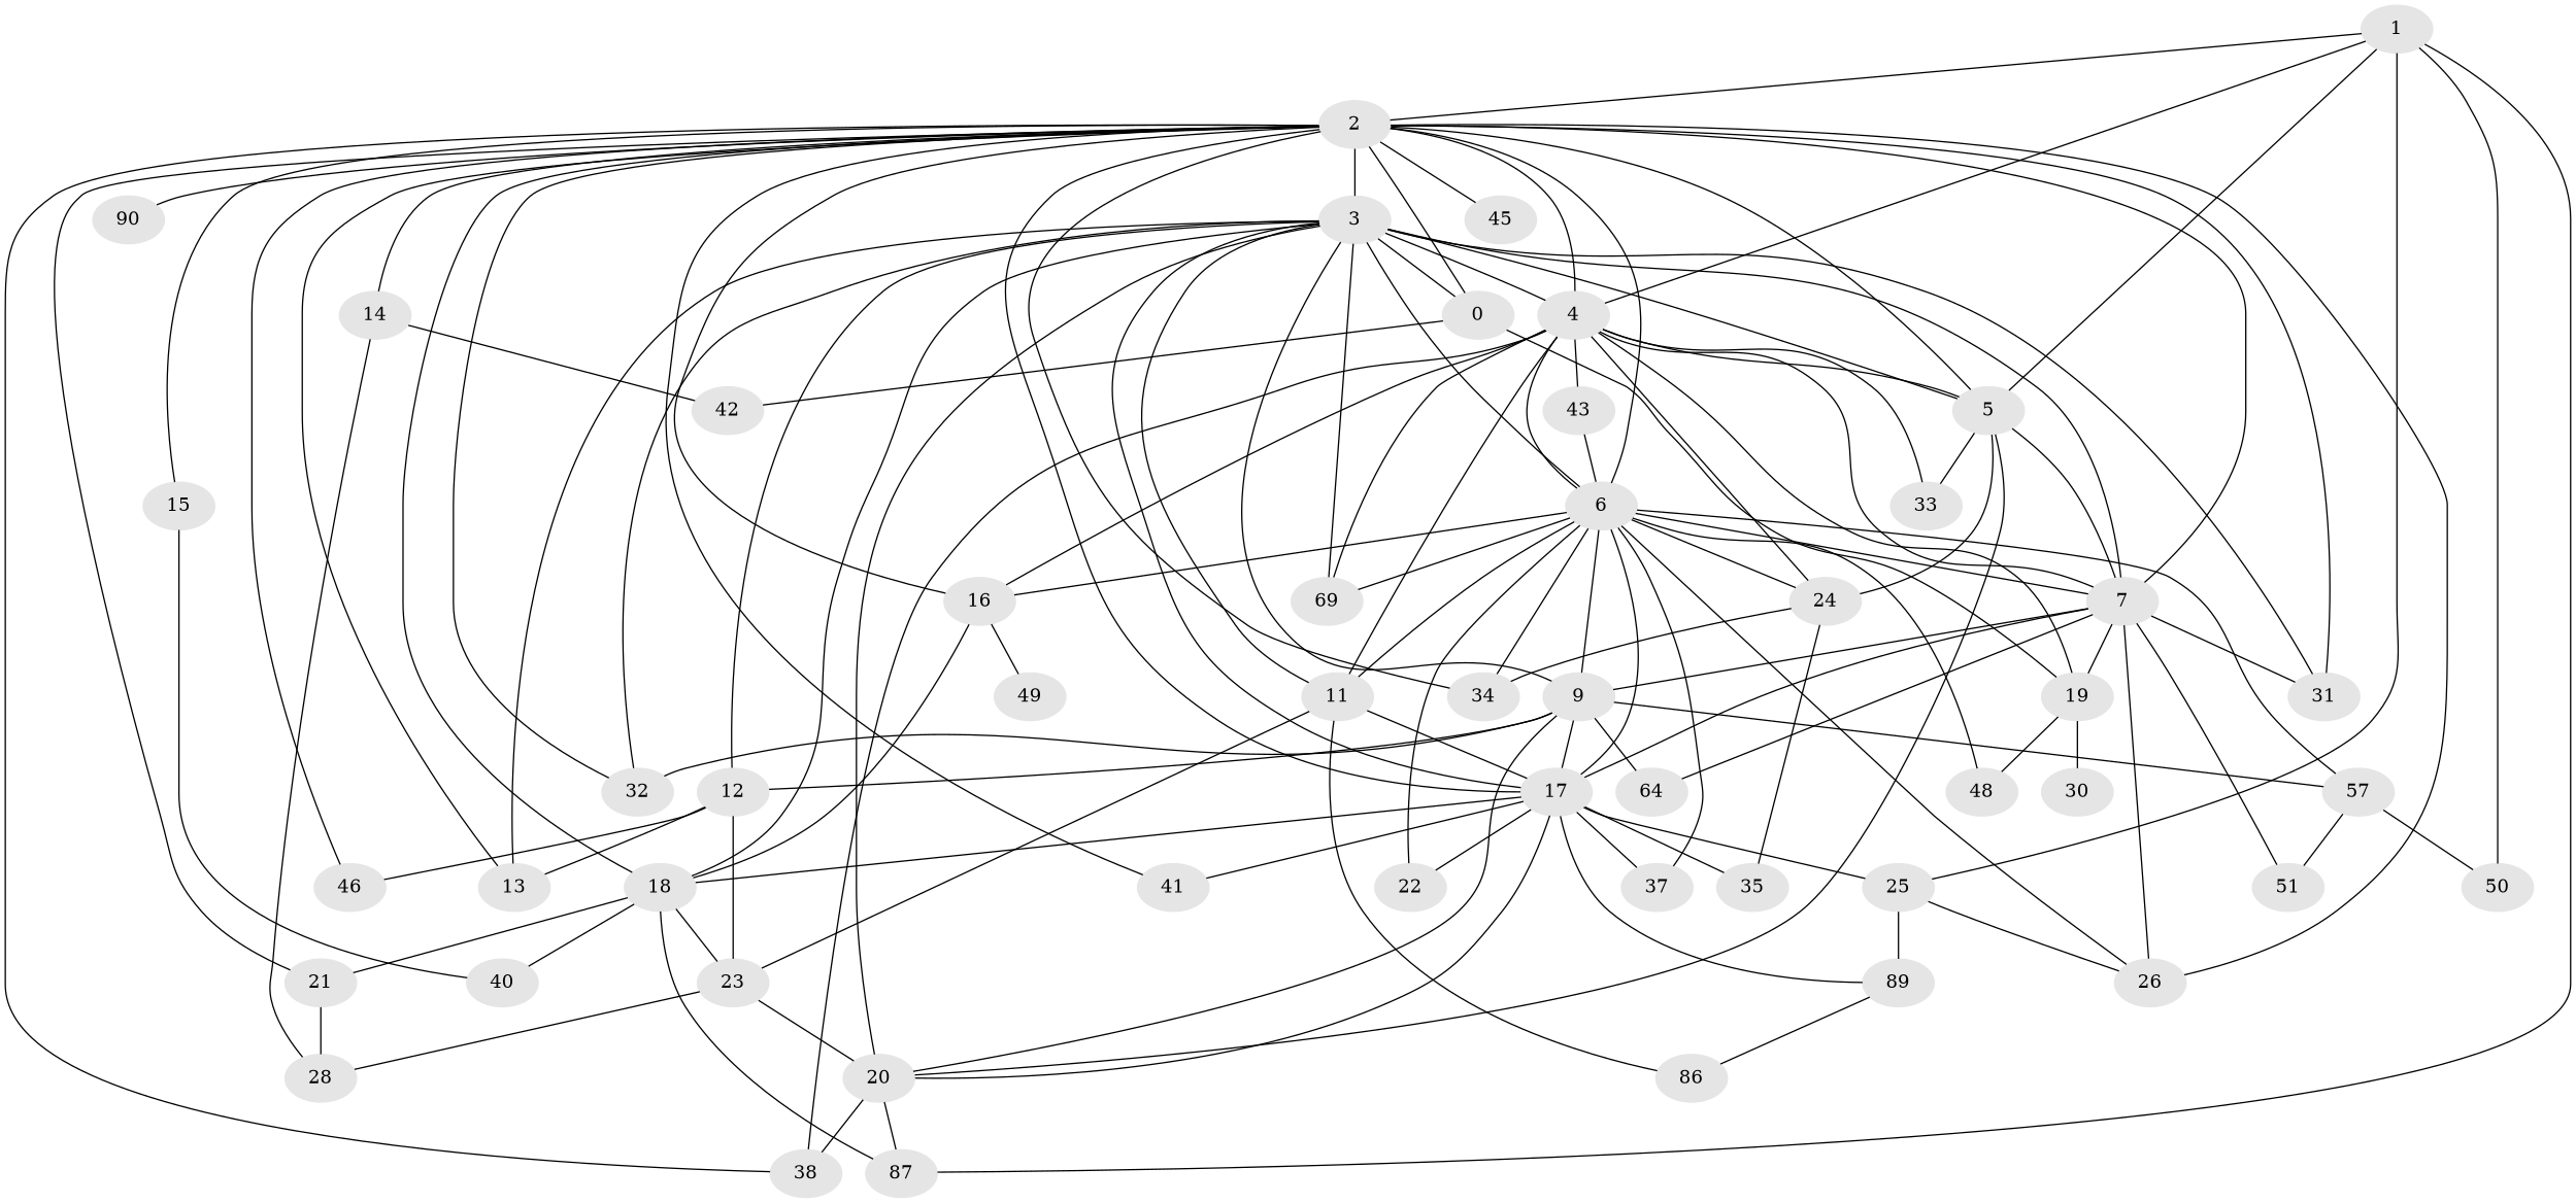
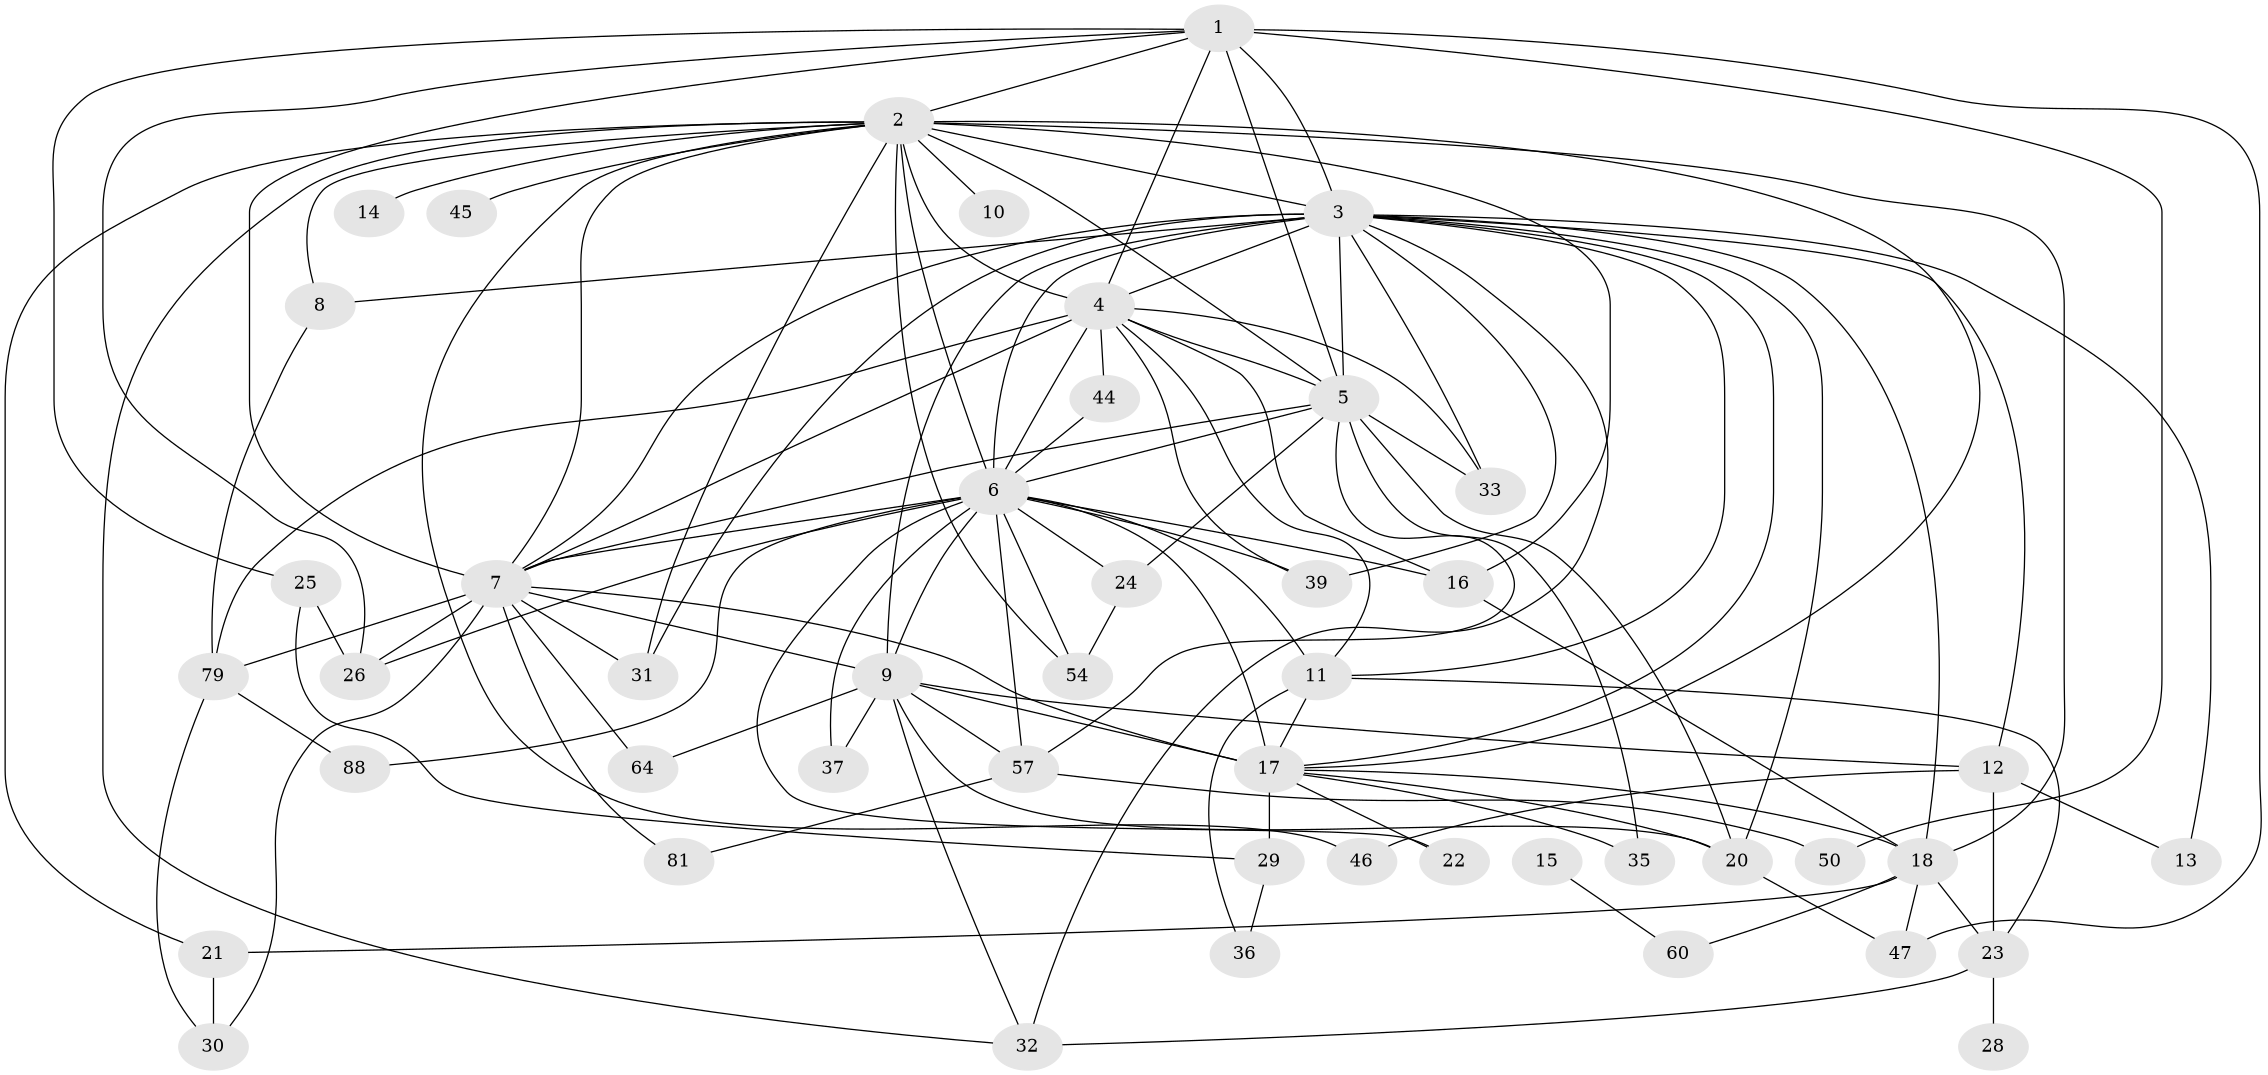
  graph {
    node [color=gray90 style=filled]
    edge [weight=1.0]
    1
    2
    3
    4
    5
    7
    25
    26
-   47 [label=87]
+   47
    50
    6
-   8 [label=0]
-   10 [label=90]
+   8
+   10
    13
    14
    15
    16
    17
    18
    21
    31
    32
-   34
-   38
-   41
+   34 [label=54]
    45
    46
    9
    11
    12
    20
    33
-   39 [label=69]
-   19
+   39
+   19 [label=79]
    24
-   43
+   43 [label=44]
    n37 [label=57]
    35
    22
    37
-   48
+   48 [label=88]
    30
    n43 [label=64]
-   51
-   29 [label=89]
-   42
+   51 [label=81]
+   29
    28
-   40
-   49
+   40 [label=60]
    23
-   36 [label=86]
+   36
    1 -- 2 [weight=2.0]
+   1 -- 3 [weight=3.0]
    1 -- 4
    1 -- 5
+   1 -- 7 [weight=2.0]
    1 -- 25
-   2 -- 26
+   1 -- 26
    1 -- 47
    1 -- 50
    2 -- 3 [weight=4.0]
    2 -- 4 [weight=2.0]
    2 -- 5 [weight=2.0]
    2 -- 7 [weight=4.0]
    2 -- 6 [weight=2.0]
    2 -- 8
    2 -- 10
-   2 -- 13
    2 -- 14
-   2 -- 15
    2 -- 16
    2 -- 17
    2 -- 18
    2 -- 21
    2 -- 31
    2 -- 32
    2 -- 34
-   2 -- 38
-   2 -- 41
    2 -- 45
    2 -- 46
    3 -- 4 [weight=3.0]
    3 -- 5 [weight=2.0]
    3 -- 7 [weight=4.0]
    3 -- 6 [weight=2.0]
    3 -- 8
    3 -- 13
    3 -- 17 [weight=2.0]
    3 -- 18
    3 -- 31
    3 -- 32
    3 -- 9
    3 -- 11
    3 -- 12
    3 -- 20 [weight=5.0]
+   3 -- 33
    3 -- 39
    4 -- 5
    4 -- 7 [weight=3.0]
    4 -- 6 [weight=2.0]
    4 -- 16 [weight=2.0]
-   4 -- 38 [weight=2.0]
    4 -- 11
    4 -- 33
    4 -- 39
    4 -- 19
-   4 -- 24
    4 -- 43 [weight=2.0]
    5 -- 7 [weight=3.0]
+   5 -- 6
    5 -- 20
    5 -- 33
    5 -- 24
-   24 -- 35
+   5 -- n37
+   5 -- 35
    7 -- 26 [weight=3.0]
    7 -- 17 [weight=8.0]
    7 -- 31
    7 -- 9 [weight=2.0]
    7 -- 19
+   7 -- 30
    7 -- n43
    7 -- 51
    25 -- 26
    25 -- 29
    6 -- 7 [weight=2.0]
    6 -- 26
    6 -- 16
    6 -- 17
    6 -- 34
    6 -- 9
    6 -- 11
    6 -- 39
    6 -- 24
    6 -- n37 [weight=2.0]
    6 -- 22
    6 -- 37
    6 -- 48
    8 -- 19
-   8 -- 42
-   14 -- 42
-   14 -- 28
    15 -- 40
    16 -- 18
-   16 -- 49
-   17 -- 25
    17 -- 18
-   17 -- 41
    17 -- 20
    17 -- 35
    17 -- 22
-   17 -- 37
+   9 -- 37
    17 -- 29
    18 -- 47
    18 -- 21
    18 -- 40
    18 -- 23
-   21 -- 28
+   21 -- 30
    9 -- 17
    9 -- 32
    9 -- 12
    9 -- 20
    9 -- n37
    9 -- n43
    11 -- 17 [weight=3.0]
    11 -- 23
    11 -- 36
    12 -- 13
    12 -- 46
    12 -- 23
    20 -- 47
-   20 -- 38
    19 -- 48
    19 -- 30
    24 -- 34
    43 -- 6 [weight=2.0]
    n37 -- 50
    n37 -- 51
    29 -- 36
-   23 -- 20
+   23 -- 32
    23 -- 28
  }
